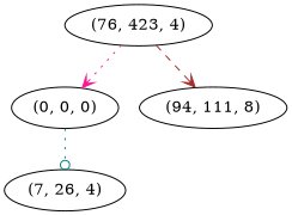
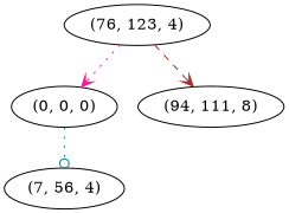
  digraph {
    edge [arrowhead=vee style=dotted]
    "(0, 0, 0)"
-   "(7, 56, 4)" [label="(7, 26, 4)"]
-   "(76, 123, 4)" [label="(76, 423, 4)"]
+   "(7, 56, 4)"
+   "(76, 123, 4)"
    "(94, 111, 8)"
    "(0, 0, 0)" -> "(7, 56, 4)" [arrowhead=odot color=teal]
    "(76, 123, 4)" -> "(0, 0, 0)" [color=deeppink]
    "(76, 123, 4)" -> "(94, 111, 8)" [color=brown style=dashed]
  }
